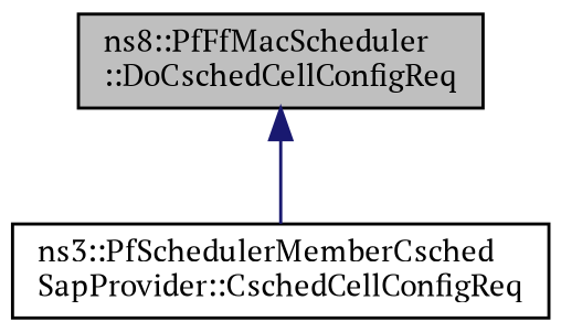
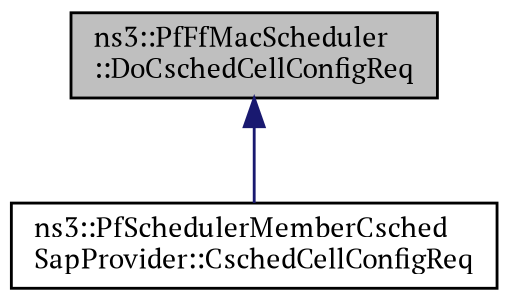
  digraph {
    rankdir=TB
    fontname="PT Serif"
    node [color=black fontname="PT Serif" fontsize=10 shape=record style=filled]
-   n1 [fillcolor=grey75 fontcolor=black height=0.2 label="ns8::PfFfMacScheduler\l::DoCschedCellConfigReq" width=0.4]
+   n1 [fillcolor=grey75 fontcolor=black height=0.2 label="ns3::PfFfMacScheduler\l::DoCschedCellConfigReq" width=0.4]
    n2 [fillcolor=white height=0.2 label="ns3::PfSchedulerMemberCsched\lSapProvider::CschedCellConfigReq" width=0.4]
    n1 -> n2 [color=midnightblue dir=back fontname="PT Serif" fontsize=10 labelfontname=Helvetica labelfontsize=10 style=solid]
  }
